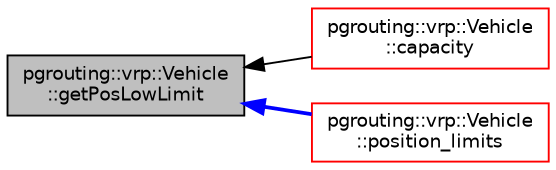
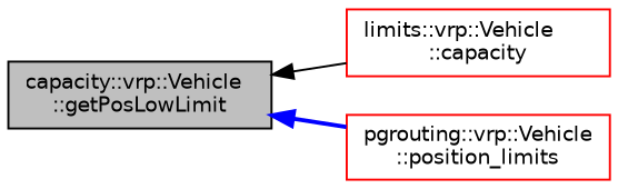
  digraph {
    rankdir=LR
    node [color=red fillcolor=white fontname=Helvetica fontsize=10 shape=record style=filled]
    edge [dir=back fontname=Helvetica fontsize=10 labelfontname=Helvetica labelfontsize=10]
-   n1 [color=black fillcolor=grey75 fontcolor=black height=0.2 label="pgrouting::vrp::Vehicle\l::getPosLowLimit" width=0.4]
-   n2 [height=0.2 label="pgrouting::vrp::Vehicle\l::capacity" width=0.4]
+   n1 [color=black fillcolor=grey75 fontcolor=black height=0.2 label="capacity::vrp::Vehicle\l::getPosLowLimit" width=0.4]
+   n2 [height=0.2 label="limits::vrp::Vehicle\l::capacity" width=0.4]
    n3 [height=0.2 label="pgrouting::vrp::Vehicle\l::position_limits" width=0.4]
    n1 -> n2 [color=black style=solid]
    n1 -> n3 [color=blue style=bold]
  }
